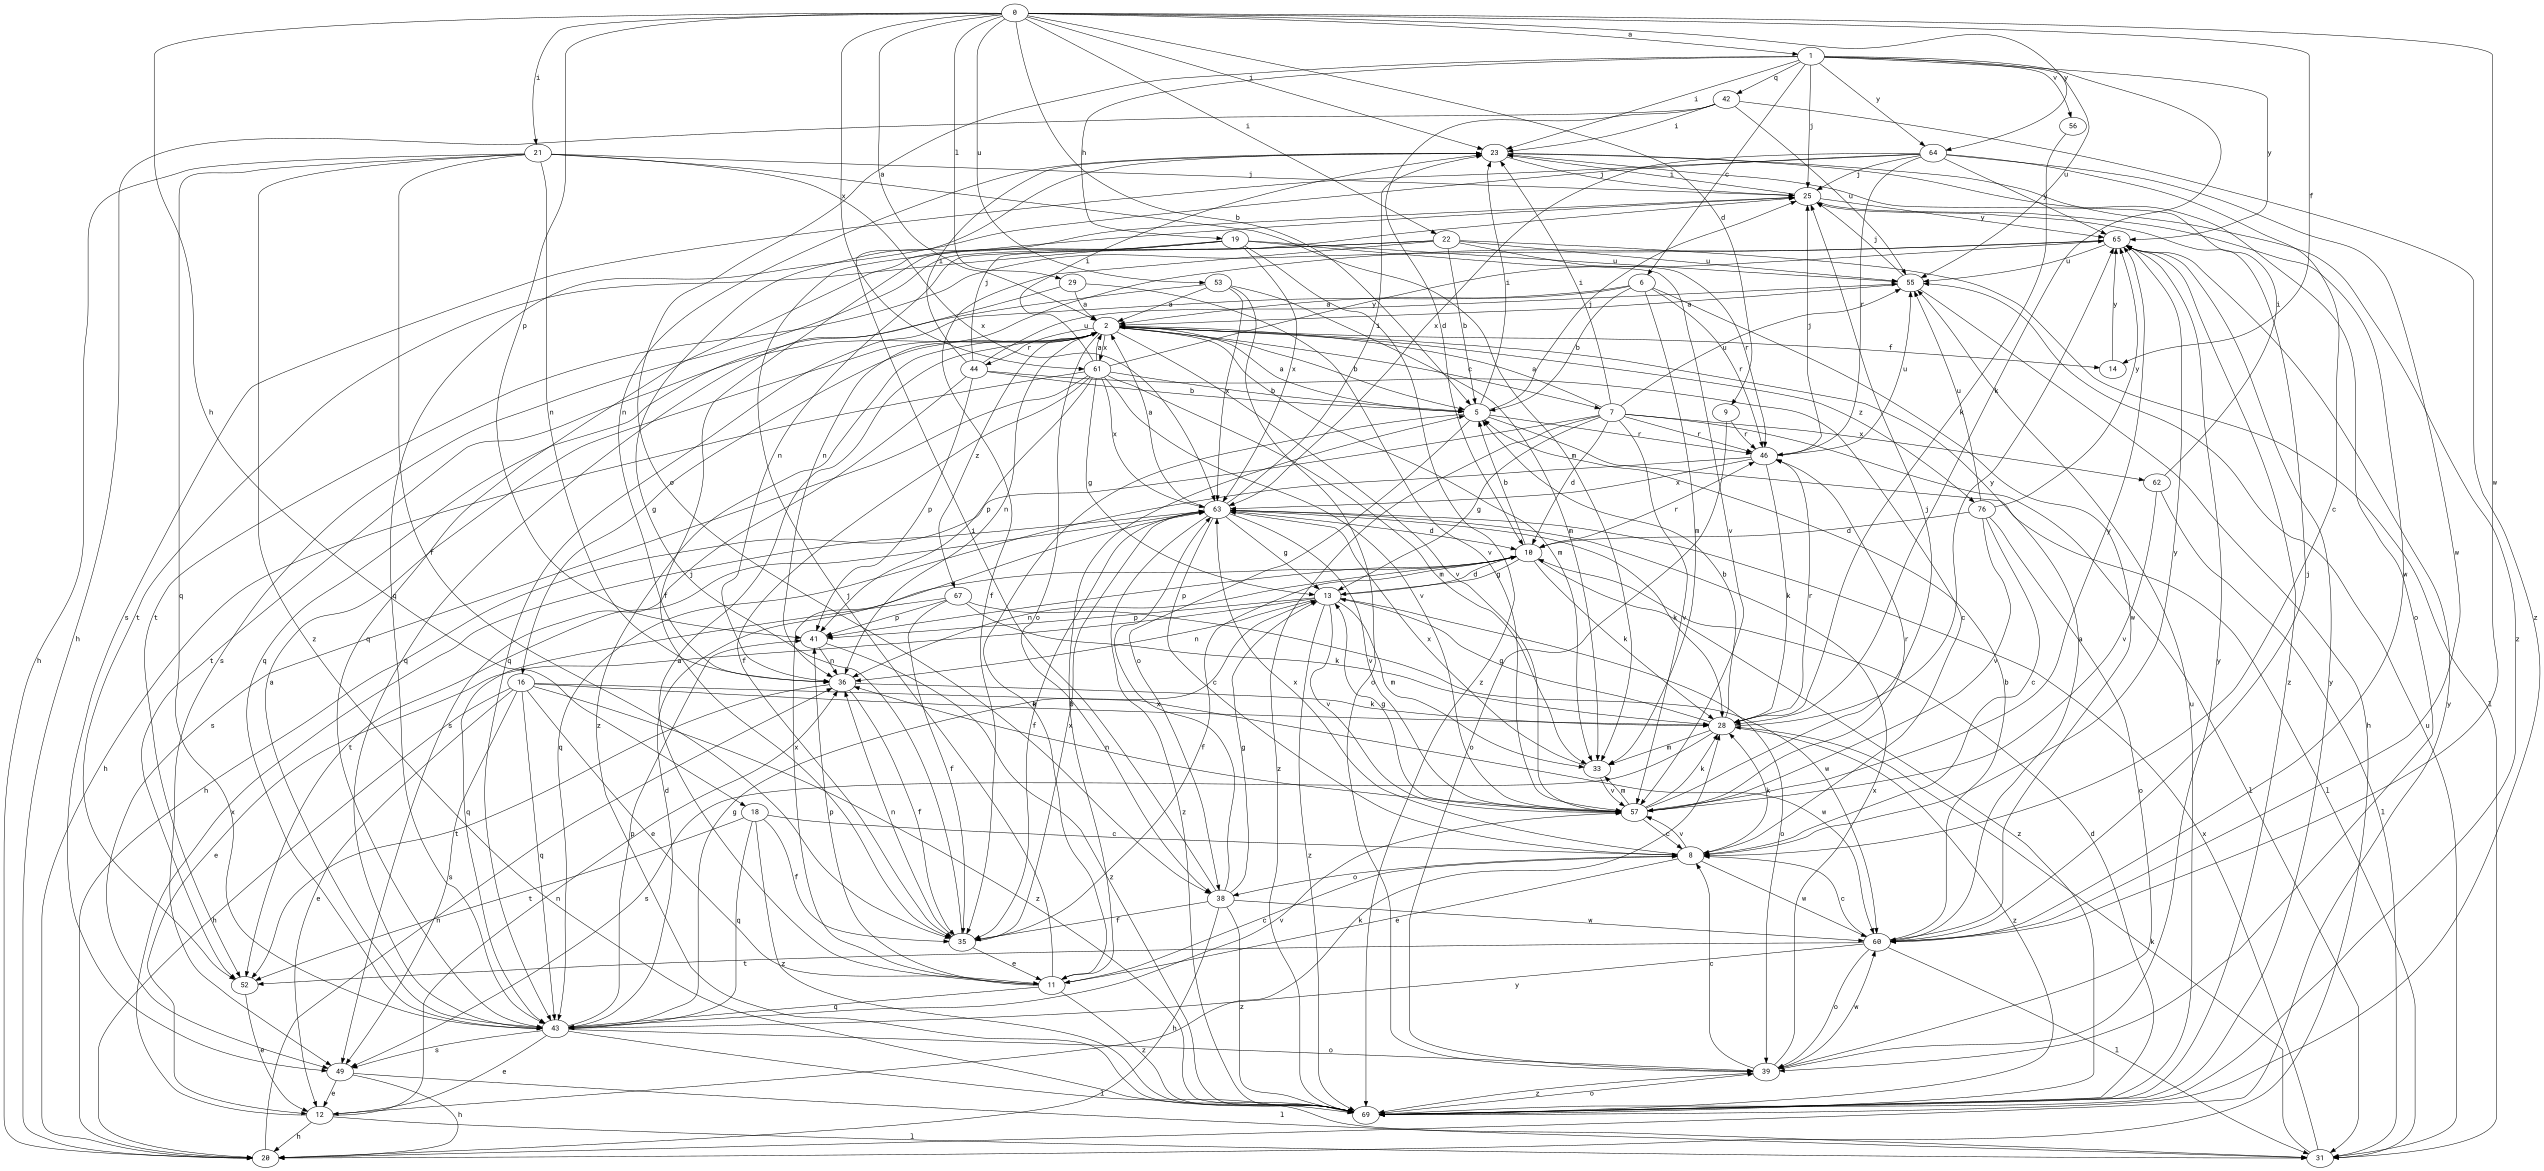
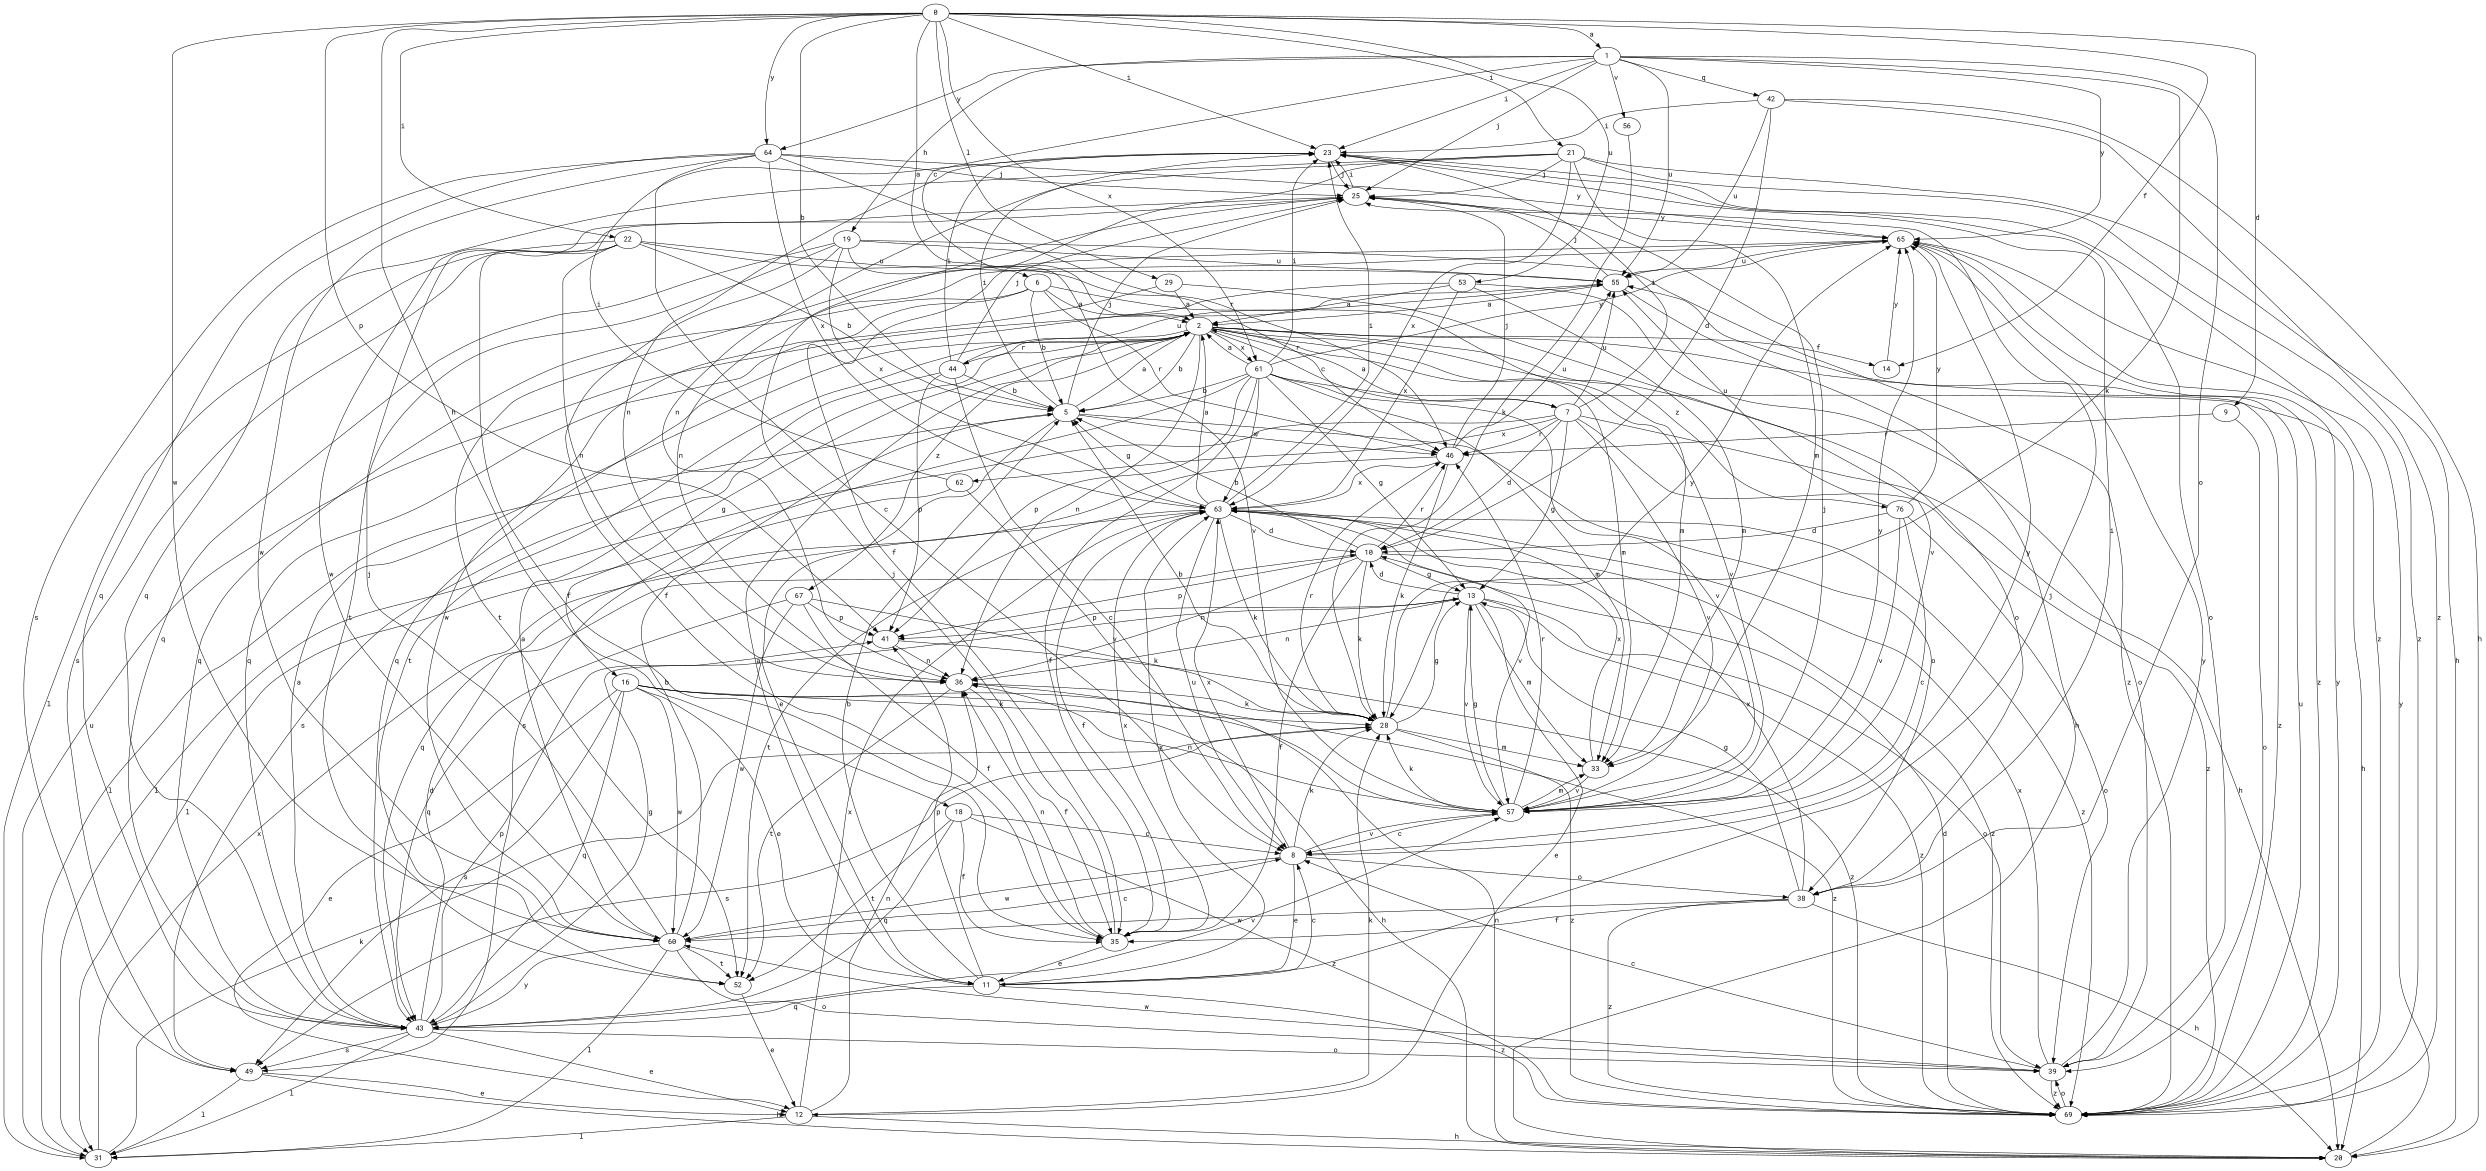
  strict digraph {
    fontname="Roboto Mono"
    node [fontname="Roboto Mono"]
    edge [fontname="Roboto Mono"]
    0
    1
    2
    5
    9
    14
    18
    21
    22
    23
    29
    41
    53
    60
    61
    64
    6
    19
    25
    28
    38
    42
    55
    56
    65
    7
    16
    33
    36
    44
    52
    57
    n33 [label=76]
    67
    69
    11
    31
    46
    39
    43
    8
    n42 [label=35]
    20
    63
    49
    n46 [label=13]
    10
    62
    12
    0 -> 1 [label=a]
    0 -> 2 [label=a]
    0 -> 5 [label=b]
    0 -> 9 [label=d]
    0 -> 14 [label=f]
    0 -> 18 [label=h]
    0 -> 21 [label=i]
    0 -> 22 [label=i]
    0 -> 23 [label=i]
    0 -> 29 [label=l]
    0 -> 41 [label=p]
    0 -> 53 [label=u]
    0 -> 60 [label=w]
    0 -> 61 [label=x]
    0 -> 64 [label=y]
    1 -> 23 [label=i]
    1 -> 64 [label=y]
    1 -> 6 [label=c]
    1 -> 19 [label=h]
    1 -> 25 [label=j]
    1 -> 28 [label=k]
    1 -> 38 [label=o]
    1 -> 42 [label=q]
    1 -> 55 [label=u]
    1 -> 56 [label=v]
    1 -> 65 [label=y]
    2 -> 5 [label=b]
    2 -> 14 [label=f]
    2 -> 61 [label=x]
    2 -> 38 [label=o]
    2 -> 7 [label=c]
    2 -> 16 [label=g]
    2 -> 33 [label=m]
    2 -> 36 [label=n]
    2 -> 44 [label=r]
    2 -> 52 [label=t]
    2 -> 57 [label=v]
    2 -> n33 [label=z]
    2 -> 67 [label=z]
    2 -> 69 [label=z]
    5 -> 2 [label=a]
    5 -> 23 [label=i]
    5 -> 25 [label=j]
    5 -> 38 [label=o]
    5 -> 11 [label=e]
    5 -> 31 [label=l]
    5 -> 46 [label=r]
    9 -> 46 [label=r]
    9 -> 39 [label=o]
    14 -> 65 [label=y]
    18 -> 52 [label=t]
    18 -> 69 [label=z]
    18 -> 43 [label=q]
    18 -> 8 [label=c]
    18 -> n42 [label=f]
    21 -> 25 [label=j]
    21 -> 33 [label=m]
    21 -> 36 [label=n]
    21 -> 69 [label=z]
    21 -> 43 [label=q]
    21 -> n42 [label=f]
    21 -> 20 [label=h]
    21 -> 63 [label=x]
    22 -> 5 [label=b]
    22 -> 55 [label=u]
    22 -> 36 [label=n]
    22 -> 31 [label=l]
    22 -> 46 [label=r]
    22 -> n42 [label=f]
    22 -> 49 [label=s]
    23 -> 25 [label=j]
    23 -> 36 [label=n]
    23 -> 69 [label=z]
    23 -> 39 [label=o]
    29 -> 2 [label=a]
    29 -> 57 [label=v]
    29 -> 43 [label=q]
    41 -> 36 [label=n]
    41 -> 69 [label=z]
    53 -> 2 [label=a]
    53 -> 33 [label=m]
    53 -> 39 [label=o]
    53 -> 43 [label=q]
    53 -> 63 [label=x]
    60 -> 2 [label=a]
    60 -> 5 [label=b]
    60 -> 25 [label=j]
    60 -> 52 [label=t]
    60 -> 31 [label=l]
    60 -> 39 [label=o]
    60 -> 43 [label=y]
    60 -> 8 [label=c]
    61 -> 2 [label=a]
    61 -> 5 [label=b]
    61 -> 23 [label=i]
    61 -> 41 [label=p]
    61 -> 65 [label=y]
    61 -> 33 [label=m]
    61 -> 57 [label=v]
    61 -> n42 [label=f]
    61 -> 20 [label=h]
    61 -> 63 [label=x]
    61 -> 49 [label=s]
    61 -> n46 [label=g]
    64 -> 60 [label=w]
    64 -> 25 [label=j]
    64 -> 65 [label=y]
    64 -> 46 [label=r]
    64 -> 43 [label=q]
    64 -> 8 [label=c]
    64 -> 63 [label=x]
    64 -> 49 [label=s]
    6 -> 2 [label=a]
    6 -> 5 [label=b]
    6 -> 60 [label=w]
    6 -> 33 [label=m]
    6 -> 46 [label=r]
    6 -> 43 [label=q]
    19 -> 55 [label=u]
    19 -> 52 [label=t]
    19 -> 57 [label=v]
    19 -> 69 [label=z]
    19 -> 43 [label=q]
    19 -> n42 [label=f]
    19 -> 63 [label=x]
    25 -> 23 [label=i]
    25 -> 60 [label=w]
    25 -> 65 [label=y]
    28 -> 5 [label=b]
    28 -> 65 [label=y]
    28 -> 33 [label=m]
    28 -> 69 [label=z]
    28 -> 46 [label=r]
    28 -> 49 [label=s]
    28 -> n46 [label=g]
    38 -> 23 [label=i]
    38 -> 60 [label=w]
    38 -> 69 [label=z]
    38 -> n42 [label=f]
    38 -> 20 [label=h]
    38 -> 63 [label=x]
    38 -> n46 [label=g]
    42 -> 23 [label=i]
    42 -> 55 [label=u]
    42 -> 69 [label=z]
    42 -> 20 [label=h]
    42 -> 10 [label=d]
    55 -> 2 [label=a]
    55 -> 25 [label=j]
    55 -> 20 [label=h]
    56 -> 28 [label=k]
    65 -> 55 [label=u]
    65 -> 36 [label=n]
    65 -> 52 [label=t]
    65 -> 69 [label=z]
    7 -> 2 [label=a]
    7 -> 23 [label=i]
    7 -> 55 [label=u]
    7 -> 57 [label=v]
    7 -> 69 [label=z]
    7 -> 31 [label=l]
    7 -> 46 [label=r]
    7 -> 20 [label=h]
    7 -> n46 [label=g]
    7 -> 10 [label=d]
    7 -> 62 [label=x]
    16 -> 60 [label=w]
    16 -> 28 [label=k]
    16 -> 69 [label=z]
    16 -> 11 [label=e]
    16 -> 43 [label=q]
    16 -> 20 [label=h]
    16 -> 49 [label=s]
    16 -> 12 [label=e]
    33 -> 57 [label=v]
    33 -> 63 [label=x]
    36 -> 28 [label=k]
    36 -> 52 [label=t]
    36 -> n42 [label=f]
    44 -> 5 [label=b]
    44 -> 23 [label=i]
    44 -> 41 [label=p]
    44 -> 25 [label=j]
    44 -> 55 [label=u]
    44 -> 8 [label=c]
    44 -> 49 [label=s]
    52 -> 12 [label=e]
    57 -> 25 [label=j]
    57 -> 28 [label=k]
    57 -> 65 [label=y]
    57 -> 33 [label=m]
    57 -> 36 [label=n]
    57 -> 46 [label=r]
    57 -> 8 [label=c]
    57 -> n46 [label=g]
    n33 -> 55 [label=u]
    n33 -> 65 [label=y]
    n33 -> 57 [label=v]
    n33 -> 39 [label=o]
    n33 -> 8 [label=c]
    n33 -> 10 [label=d]
    67 -> 41 [label=p]
    67 -> 60 [label=w]
    67 -> 28 [label=k]
    67 -> 43 [label=q]
    67 -> n42 [label=f]
    69 -> 55 [label=u]
    69 -> 65 [label=y]
    69 -> 39 [label=o]
    69 -> 10 [label=d]
    11 -> 2 [label=a]
    11 -> 5 [label=b]
    11 -> 41 [label=p]
    11 -> 25 [label=j]
    11 -> 69 [label=z]
    11 -> 43 [label=q]
    11 -> 8 [label=c]
    11 -> 63 [label=x]
    31 -> 28 [label=k]
    31 -> 55 [label=u]
    31 -> 63 [label=x]
    46 -> 25 [label=j]
    46 -> 28 [label=k]
    46 -> 55 [label=u]
    46 -> 43 [label=q]
    46 -> 63 [label=x]
    39 -> 60 [label=w]
    39 -> 65 [label=y]
    39 -> 69 [label=z]
    39 -> 8 [label=c]
    39 -> 63 [label=x]
    43 -> 2 [label=a]
    43 -> 41 [label=p]
    43 -> 57 [label=v]
    43 -> 31 [label=l]
    43 -> 39 [label=o]
    43 -> 49 [label=s]
    43 -> n46 [label=g]
    43 -> 10 [label=d]
    43 -> 12 [label=e]
    8 -> 60 [label=w]
    8 -> 28 [label=k]
    8 -> 38 [label=o]
    8 -> 65 [label=y]
    8 -> 57 [label=v]
    8 -> 11 [label=e]
    8 -> 63 [label=x]
    n42 -> 25 [label=j]
    n42 -> 36 [label=n]
    n42 -> 11 [label=e]
    n42 -> 63 [label=x]
    20 -> 65 [label=y]
    20 -> 36 [label=n]
    63 -> 2 [label=a]
    63 -> 23 [label=i]
    63 -> 28 [label=k]
    63 -> 52 [label=t]
    63 -> 57 [label=v]
    63 -> 69 [label=z]
-   63 -> 8 [label=c]
+   63 -> 8 [label=u]
    63 -> n42 [label=f]
-   63 -> n46 [label=g]
+   63 -> 5 [label=g]
    63 -> 10 [label=d]
    49 -> 31 [label=l]
    49 -> 20 [label=h]
    49 -> 12 [label=e]
    n46 -> 41 [label=p]
    n46 -> 33 [label=m]
    n46 -> 36 [label=n]
    n46 -> 57 [label=v]
    n46 -> 69 [label=z]
    n46 -> 39 [label=o]
    n46 -> 10 [label=d]
    n46 -> 12 [label=e]
    10 -> 5 [label=b]
    10 -> 41 [label=p]
    10 -> 28 [label=k]
    10 -> 36 [label=n]
    10 -> 69 [label=z]
    10 -> 46 [label=r]
    10 -> n42 [label=f]
    10 -> n46 [label=g]
    62 -> 23 [label=i]
    62 -> 57 [label=v]
    62 -> 31 [label=l]
    12 -> 28 [label=k]
    12 -> 36 [label=n]
    12 -> 31 [label=l]
    12 -> 20 [label=h]
    12 -> 63 [label=x]
  }
